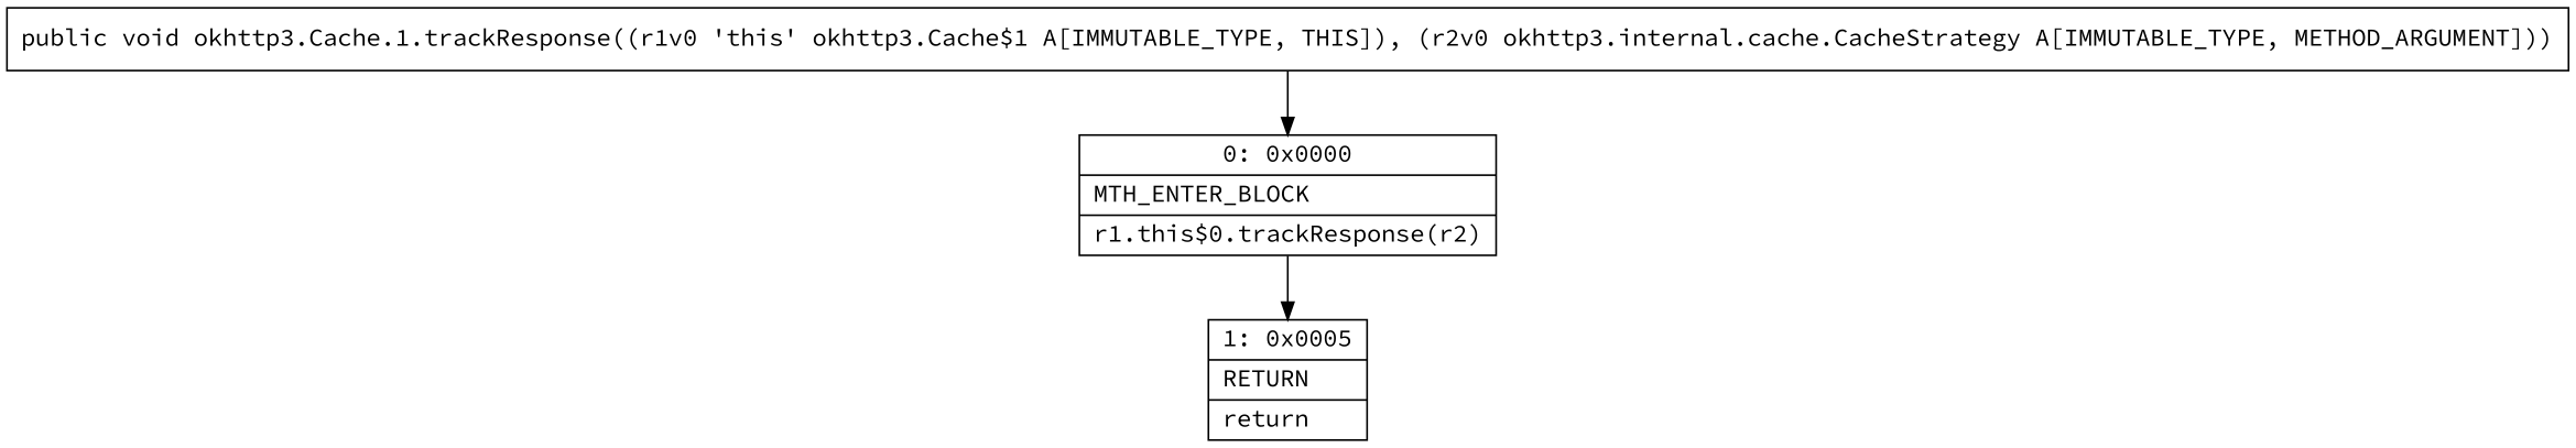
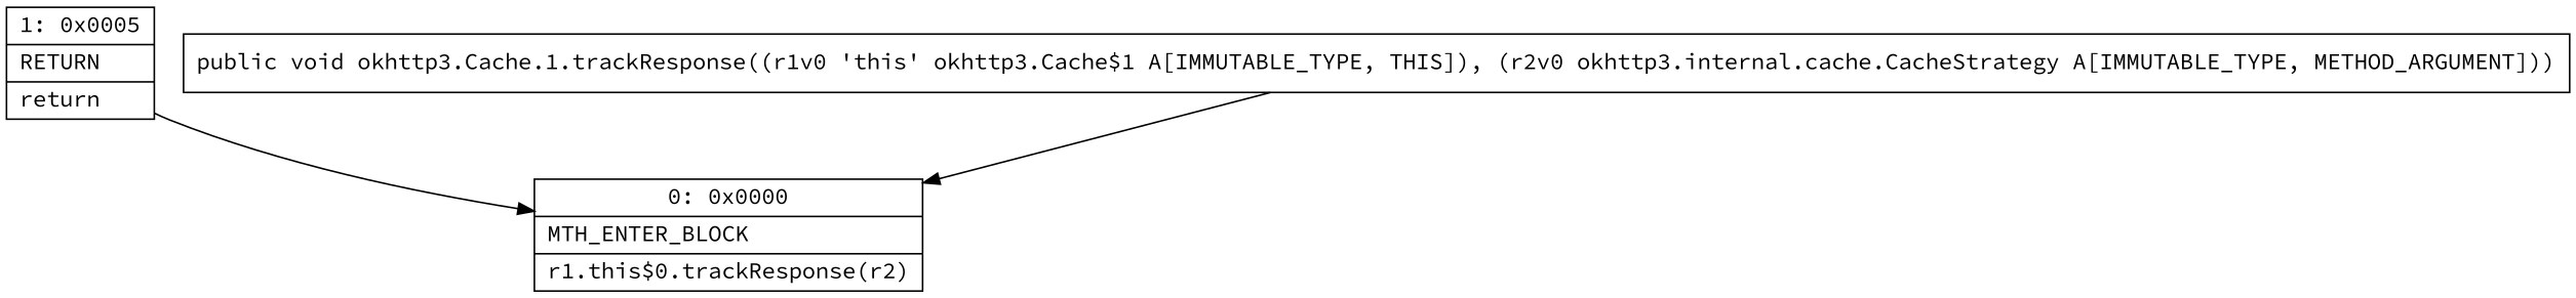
  digraph {
    fontname="Source Code Pro"
    node [shape=record fontname="Source Code Pro"]
    edge [fontname="Source Code Pro"]
    n1 [label="{0\:\ 0x0000|MTH_ENTER_BLOCK\l|r1.this$0.trackResponse(r2)\l}"]
    n2 [label="{1\:\ 0x0005|RETURN\l|return\l}"]
    n3 [label="{public void okhttp3.Cache.1.trackResponse((r1v0 'this' okhttp3.Cache$1 A[IMMUTABLE_TYPE, THIS]), (r2v0 okhttp3.internal.cache.CacheStrategy A[IMMUTABLE_TYPE, METHOD_ARGUMENT])) }"]
-   n1 -> n2
+   n2 -> n1
    n3 -> n1
  }
